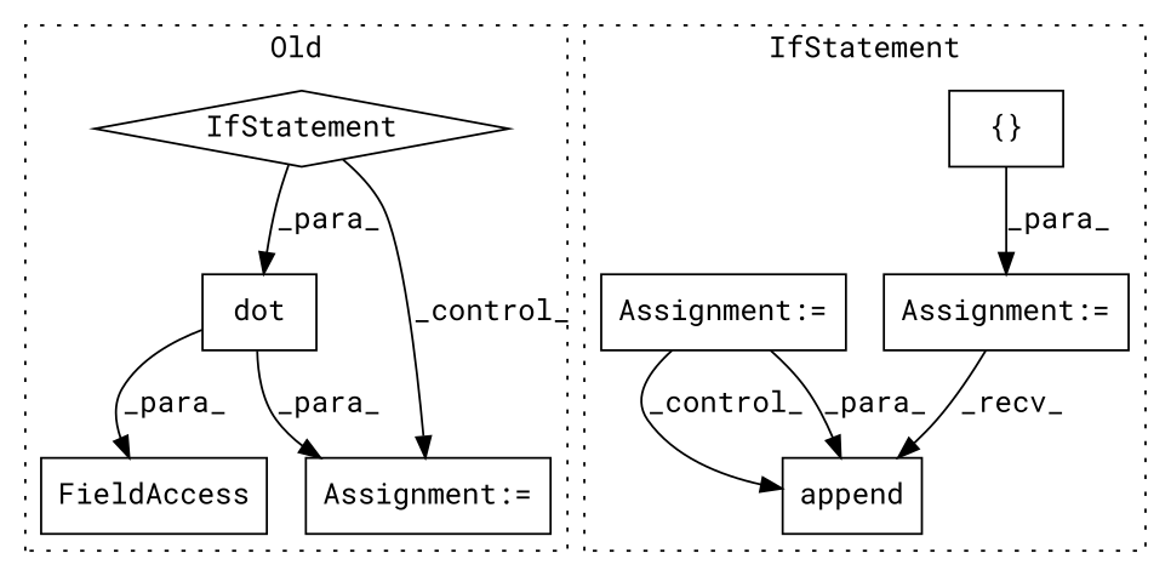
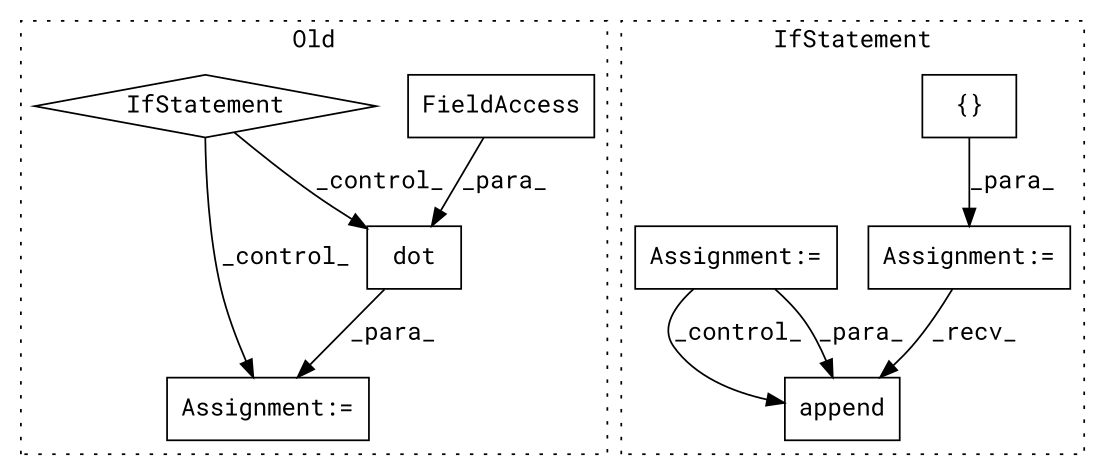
  digraph {
    fontname="Roboto Mono"
    node [a=7 fontname="Roboto Mono" l=1 shape=box]
    edge [fontname="Roboto Mono"]
    n1 [a=32 l="4,1" label=dot s="2867,2889"]
    n2 [label="Assignment:=" s=3117]
    n3 [a=22 l=11 label=FieldAccess s=2878]
    n4 [a=25 l="4,2" label=IfStatement s="2750,2774" shape=diamond]
    n5 [a=32 l="7,1" label=append s="4118,4130"]
    n6 [a=4 l=2 label="{}" s=3914]
    n7 [l=6 label="Assignment:=" s=3819]
    n8 [label="Assignment:=" s=3900]
    subgraph cluster_1 {
      label=Old
      style=dotted
      n1
      n2
      n3
      n4
    }
    subgraph cluster_2 {
      label=IfStatement
      style=dotted
      n5
      n6
      n7
      n8
    }
    n1 -> n2 [label=_para_]
-   n1 -> n3 [label=_para_]
-   n4 -> n1 [label=_para_]
+   n3 -> n1 [label=_para_]
+   n4 -> n1 [label=_control_]
    n4 -> n2 [label=_control_]
    n6 -> n8 [label=_para_]
    n7 -> n5 [label=_control_]
    n7 -> n5 [label=_para_]
    n8 -> n5 [label=_recv_]
  }
